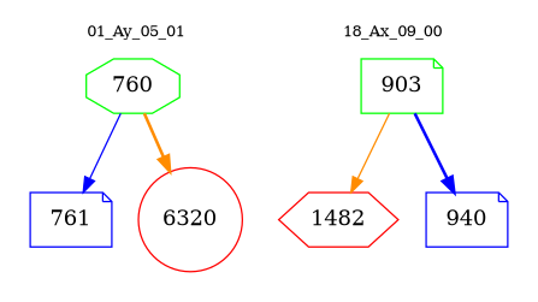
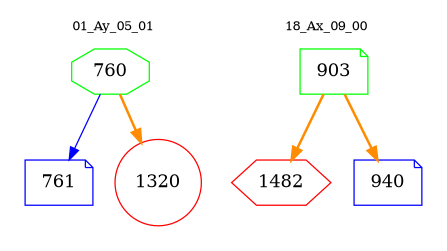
  digraph {
    node [color=green shape=note]
    edge [color=blue style=solid]
    n1 [label=760 shape=octagon]
    n2 [color=blue label=761]
-   n3 [color=red label=6320 shape=circle]
+   n3 [color=red label=1320 shape=circle]
    n4 [label=903]
    n5 [color=red label=1482 shape=hexagon]
    n6 [color=blue label=940]
    subgraph cluster_1 {
      color=white
      fontsize=10
      label="01_Ay_05_01"
      n1
      n2
      n3
    }
    subgraph cluster_2 {
      color=white
      fontsize=10
      label="18_Ax_09_00"
      n4
      n5
      n6
    }
    n1 -> n2
    n1 -> n3 [color=darkorange style=bold]
-   n4 -> n5 [color=darkorange]
-   n4 -> n6 [style=bold]
+   n4 -> n5 [color=darkorange style=bold]
+   n4 -> n6 [color=darkorange style=bold]
  }
